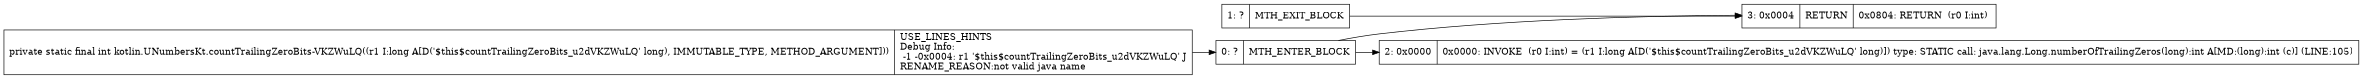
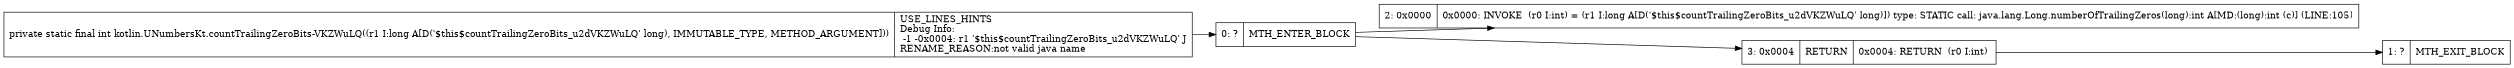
  digraph {
    rankdir=LR
    node [shape=record]
    n1 [label="{0\:\ ?|MTH_ENTER_BLOCK\l}"]
    n2 [label="{2\:\ 0x0000|0x0000: INVOKE  (r0 I:int) = (r1 I:long A[D('$this$countTrailingZeroBits_u2dVKZWuLQ' long)]) type: STATIC call: java.lang.Long.numberOfTrailingZeros(long):int A[MD:(long):int (c)] (LINE:105)\l}"]
-   n3 [label="{3\:\ 0x0004|RETURN\l|0x0804: RETURN  (r0 I:int) \l}"]
+   n3 [label="{3\:\ 0x0004|RETURN\l|0x0004: RETURN  (r0 I:int) \l}"]
    n4 [label="{1\:\ ?|MTH_EXIT_BLOCK\l}"]
    n5 [label="{private static final int kotlin.UNumbersKt.countTrailingZeroBits\-VKZWuLQ((r1 I:long A[D('$this$countTrailingZeroBits_u2dVKZWuLQ' long), IMMUTABLE_TYPE, METHOD_ARGUMENT]))  | USE_LINES_HINTS\lDebug Info:\l  \-1 \-0x0004: r1 '$this$countTrailingZeroBits_u2dVKZWuLQ' J\lRENAME_REASON:not valid java name\l}"]
    n1 -> n2
    n1 -> n3
-   n4 -> n3
+   n3 -> n4
    n5 -> n1
  }
